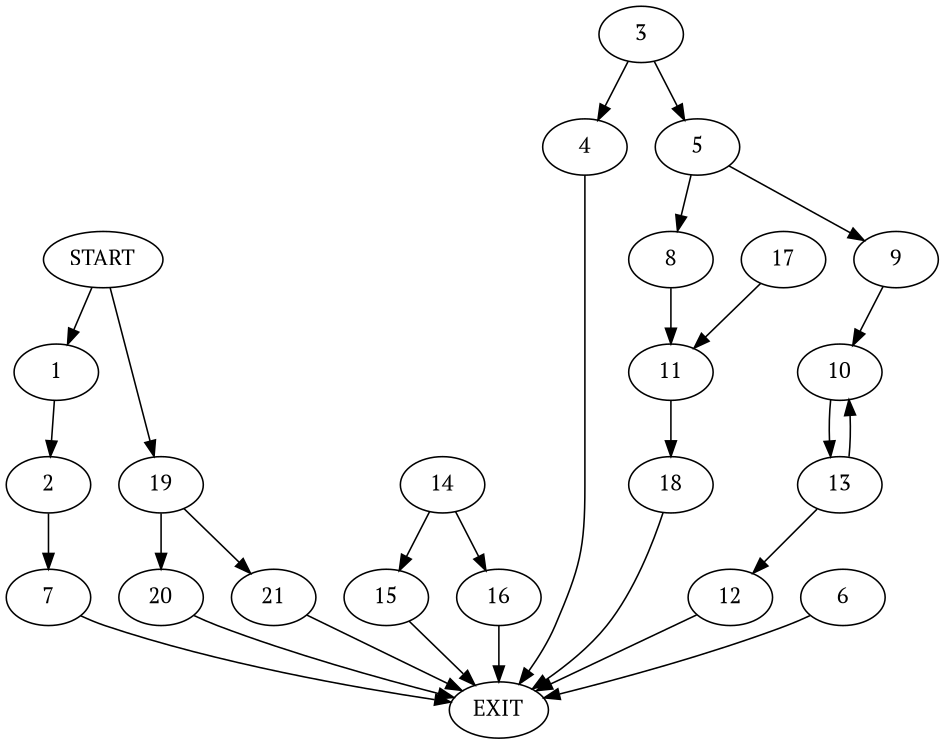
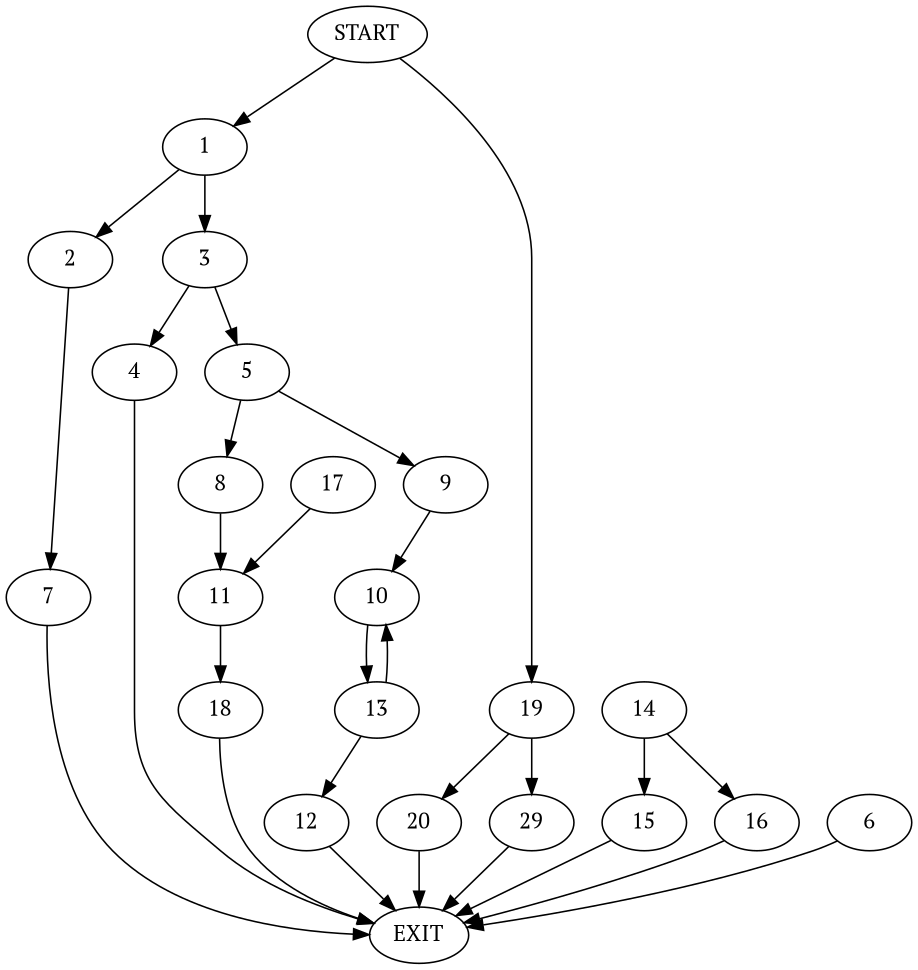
  digraph {
    fontname="PT Serif"
    node [fontname="PT Serif"]
    edge [fontname="PT Serif"]
    n1 [label=START]
    1
    19
    2
    3
    14
    15
    16
    20
-   21
+   21 [label=29]
    n11 [label=EXIT]
    7
    4
    5
    6
    8
    9
    11
    10
    18
    13
    12
    17
    n1 -> 1
    n1 -> 19
    1 -> 2
+   1 -> 3
    19 -> 20
    19 -> 21
    2 -> 7
    3 -> 4
    3 -> 5
    14 -> 15
    14 -> 16
    15 -> n11
    16 -> n11
    20 -> n11
    21 -> n11
    7 -> n11
    4 -> n11
    5 -> 8
    5 -> 9
    6 -> n11
    8 -> 11
    9 -> 10
    11 -> 18
    10 -> 13
    18 -> n11
    13 -> 10
    13 -> 12
    12 -> n11
    17 -> 11
  }
